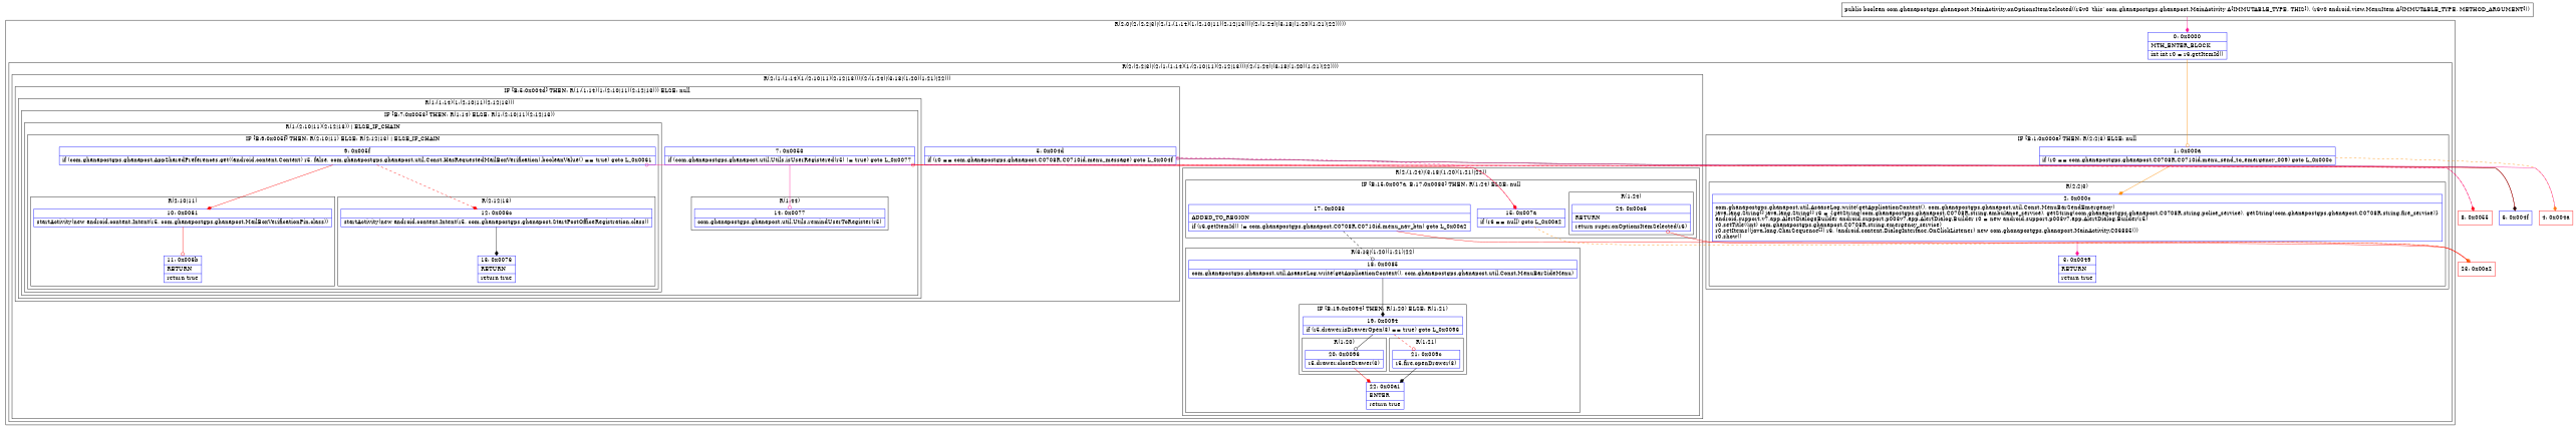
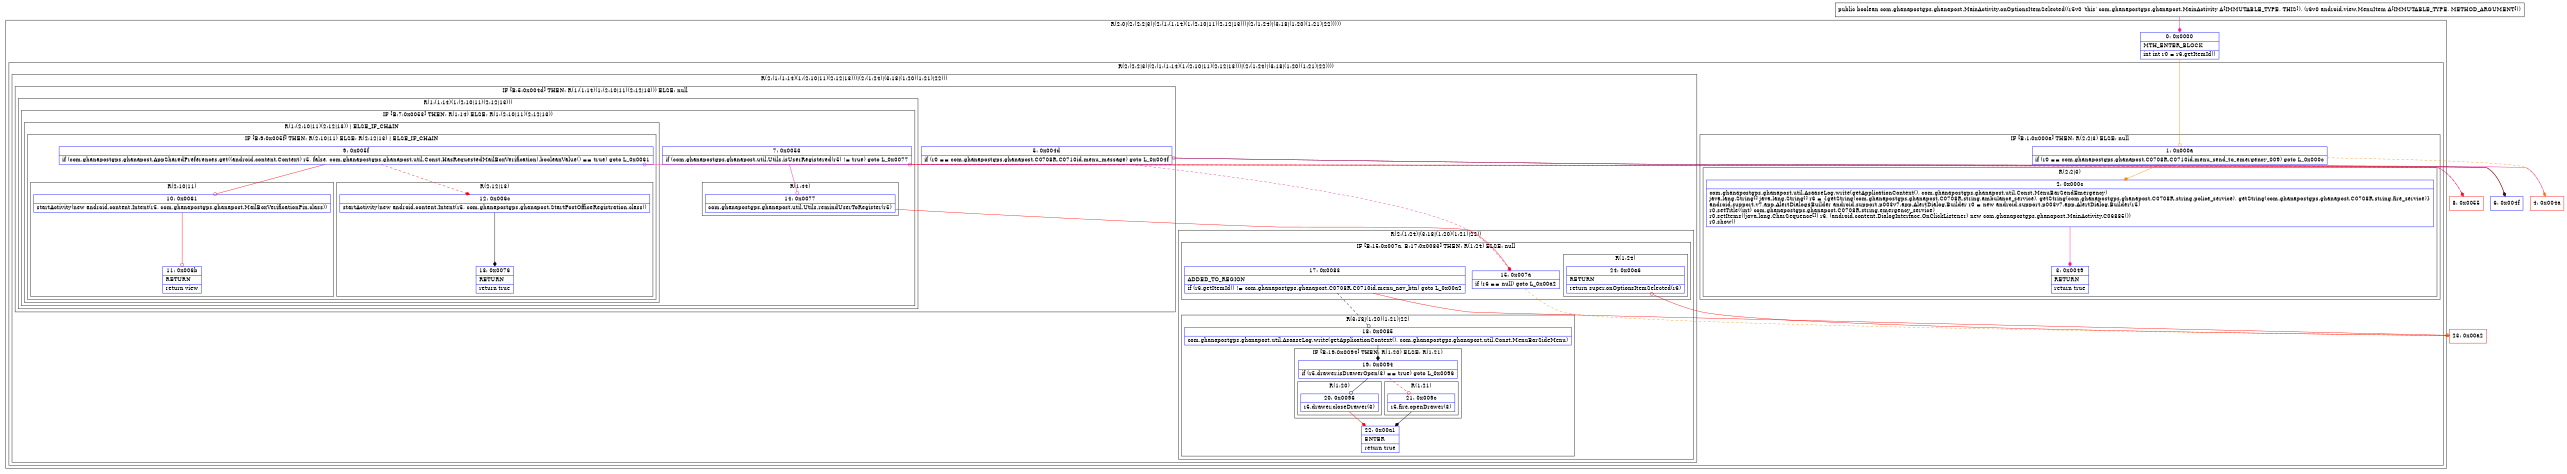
  digraph {
    node [color=blue shape=record]
    edge [arrowhead=diamond color=red]
    n1 [label="{2\:\ 0x000c|com.ghanapostgps.ghanapost.util.AsaaseLog.write(getApplicationContext(), com.ghanapostgps.ghanapost.util.Const.MenuBarSendEmergency)\ljava.lang.String[] java.lang.String[] r6 = \{getString(com.ghanapostgps.ghanapost.C0708R.string.ambulance_service), getString(com.ghanapostgps.ghanapost.C0708R.string.police_service), getString(com.ghanapostgps.ghanapost.C0708R.string.fire_service)\}\landroid.support.v7.app.AlertDialog$Builder android.support.p003v7.app.AlertDialog.Builder r0 = new android.support.p003v7.app.AlertDialog.Builder(r5)\lr0.setTitle((int) com.ghanapostgps.ghanapost.C0708R.string.emergency_service)\lr0.setItems((java.lang.CharSequence[]) r6, (android.content.DialogInterface.OnClickListener) new com.ghanapostgps.ghanapost.MainActivity.C06885())\lr0.show()\l}"]
    n2 [label="{3\:\ 0x0049|RETURN\l|return true\l}"]
    n3 [label="{1\:\ 0x000a|if (r0 == com.ghanapostgps.ghanapost.C0708R.C0710id.menu_send_to_emergency_009) goto L_0x000c\l}"]
    n4 [label="{14\:\ 0x0077|com.ghanapostgps.ghanapost.util.Utils.remindUserToRegister(r5)\l}"]
    n5 [label="{10\:\ 0x0061|startActivity(new android.content.Intent(r5, com.ghanapostgps.ghanapost.MailBoxVerificationPin.class))\l}"]
-   n6 [label="{11\:\ 0x006b|RETURN\l|return true\l}"]
+   n6 [label="{11\:\ 0x006b|RETURN\l|return view\l}"]
    n7 [label="{12\:\ 0x006c|startActivity(new android.content.Intent(r5, com.ghanapostgps.ghanapost.StartPostOfficeRegistration.class))\l}"]
    n8 [label="{13\:\ 0x0076|RETURN\l|return true\l}"]
    n9 [label="{9\:\ 0x005f|if (com.ghanapostgps.ghanapost.AppSharedPreferences.get((android.content.Context) r5, false, com.ghanapostgps.ghanapost.util.Const.HasRequestedMailBoxVerification).booleanValue() == true) goto L_0x0061\l}"]
    n10 [label="{7\:\ 0x0053|if (com.ghanapostgps.ghanapost.util.Utils.isUserRegistered(r5) != true) goto L_0x0077\l}"]
    n11 [label="{5\:\ 0x004d|if (r0 == com.ghanapostgps.ghanapost.C0708R.C0710id.menu_message) goto L_0x004f\l}"]
    n12 [label="{24\:\ 0x00a6|RETURN\l|return super.onOptionsItemSelected(r6)\l}"]
    n13 [label="{15\:\ 0x007a|if (r6 == null) goto L_0x00a2\l}"]
    n14 [label="{17\:\ 0x0083|ADDED_TO_REGION\l|if (r6.getItemId() != com.ghanapostgps.ghanapost.C0708R.C0710id.menu_nav_btn) goto L_0x00a2\l}"]
    n15 [label="{20\:\ 0x0096|r5.drawer.closeDrawer(3)\l}"]
    n16 [label="{21\:\ 0x009c|r5.fire.openDrawer(3)\l}"]
    n17 [label="{19\:\ 0x0094|if (r5.drawer.isDrawerOpen(3) == true) goto L_0x0096\l}"]
    n18 [label="{18\:\ 0x0085|com.ghanapostgps.ghanapost.util.AsaaseLog.write(getApplicationContext(), com.ghanapostgps.ghanapost.util.Const.MenuBarSideMenu)\l}"]
    n19 [label="{22\:\ 0x00a1|ENTER\l|return true\l}"]
    n20 [label="{0\:\ 0x0000|MTH_ENTER_BLOCK\l|int int r0 = r6.getItemId()\l}"]
    n21 [color=red label="{4\:\ 0x004a}"]
    n22 [color=red label="{8\:\ 0x0055}"]
    n23 [label="{6\:\ 0x004f}"]
    n24 [color=red label="{23\:\ 0x00a2}"]
    n25 [label="{public boolean com.ghanapostgps.ghanapost.MainActivity.onOptionsItemSelected((r5v0 'this' com.ghanapostgps.ghanapost.MainActivity A[IMMUTABLE_TYPE, THIS]), (r6v0 android.view.MenuItem A[IMMUTABLE_TYPE, METHOD_ARGUMENT])) }" color=""]
    subgraph cluster_1 {
      label="R(2:0|(2:(2:2|3)|(2:(1:(1:14)(1:(2:10|11)(2:12|13)))|(2:(1:24)|(3:18|(1:20)(1:21)|22)))))"
      n20
      subgraph cluster_2 {
        label="R(2:(2:2|3)|(2:(1:(1:14)(1:(2:10|11)(2:12|13)))|(2:(1:24)|(3:18|(1:20)(1:21)|22))))"
        subgraph cluster_3 {
          label="IF [B:1:0x000a] THEN: R(2:2|3) ELSE: null"
          n3
          subgraph cluster_4 {
            label="R(2:2|3)"
            n1
            n2
          }
        }
        subgraph cluster_5 {
          label="R(2:(1:(1:14)(1:(2:10|11)(2:12|13)))|(2:(1:24)|(3:18|(1:20)(1:21)|22)))"
          subgraph cluster_6 {
            label="IF [B:5:0x004d] THEN: R(1:(1:14)(1:(2:10|11)(2:12|13))) ELSE: null"
            n11
            subgraph cluster_7 {
              label="R(1:(1:14)(1:(2:10|11)(2:12|13)))"
              subgraph cluster_8 {
                label="IF [B:7:0x0053] THEN: R(1:14) ELSE: R(1:(2:10|11)(2:12|13))"
                n10
                subgraph cluster_9 {
                  label="R(1:44)"
                  n4
                }
                subgraph cluster_10 {
                  label="R(1:(2:10|11)(2:12|13)) | ELSE_IF_CHAIN\l"
                  subgraph cluster_11 {
                    label="IF [B:9:0x005f] THEN: R(2:10|11) ELSE: R(2:12|13) | ELSE_IF_CHAIN\l"
                    n9
                    subgraph cluster_12 {
                      label="R(2:10|11)"
                      n5
                      n6
                    }
                    subgraph cluster_13 {
                      label="R(2:12|13)"
                      n7
                      n8
                    }
                  }
                }
              }
            }
          }
          subgraph cluster_14 {
            label="R(2:(1:24)|(3:18|(1:20)(1:21)|22))"
            subgraph cluster_15 {
              label="IF [B:15:0x007a, B:17:0x0083] THEN: R(1:24) ELSE: null"
              n13
              n14
              subgraph cluster_16 {
                label="R(1:24)"
                n12
              }
            }
            subgraph cluster_17 {
              label="R(3:18|(1:20)(1:21)|22)"
              n18
              n19
              subgraph cluster_18 {
                label="IF [B:19:0x0094] THEN: R(1:20) ELSE: R(1:21)"
                n17
                subgraph cluster_19 {
                  label="R(1:20)"
                  n15
                }
                subgraph cluster_20 {
                  label="R(1:21)"
                  n16
                }
              }
            }
          }
        }
      }
    }
    n1 -> n2 [color=deeppink]
    n3 -> n1 [color=darkorange]
    n3 -> n21 [color=darkorange style=dashed]
-   n10 -> n13
+   n4 -> n13
    n5 -> n6 [arrowhead=odot]
    n7 -> n8 [color=black]
-   n9 -> n5
+   n9 -> n5 [arrowhead=odot]
    n9 -> n7 [style=dashed]
    n10 -> n4 [arrowhead=odot color=deeppink]
    n10 -> n22 [style=dashed]
    n11 -> n13 [arrowhead=odot color=deeppink style=dashed]
    n11 -> n23 [color=black]
    n13 -> n24 [color=darkorange style=dashed]
    n14 -> n18 [arrowhead=odot color=black style=dashed]
    n14 -> n24 [arrowhead=odot]
    n15 -> n19
    n16 -> n19 [color=black]
    n17 -> n15 [arrowhead=odot color=black]
    n17 -> n16 [arrowhead=odot style=dashed]
    n18 -> n17 [color=black]
    n20 -> n3 [arrowhead=odot color=darkorange]
    n21 -> n11 [arrowhead=odot color=deeppink]
    n22 -> n9 [arrowhead=odot color=deeppink]
    n23 -> n10 [arrowhead=odot]
    n24 -> n12 [arrowhead=odot]
    n25 -> n20 [color=deeppink]
  }
